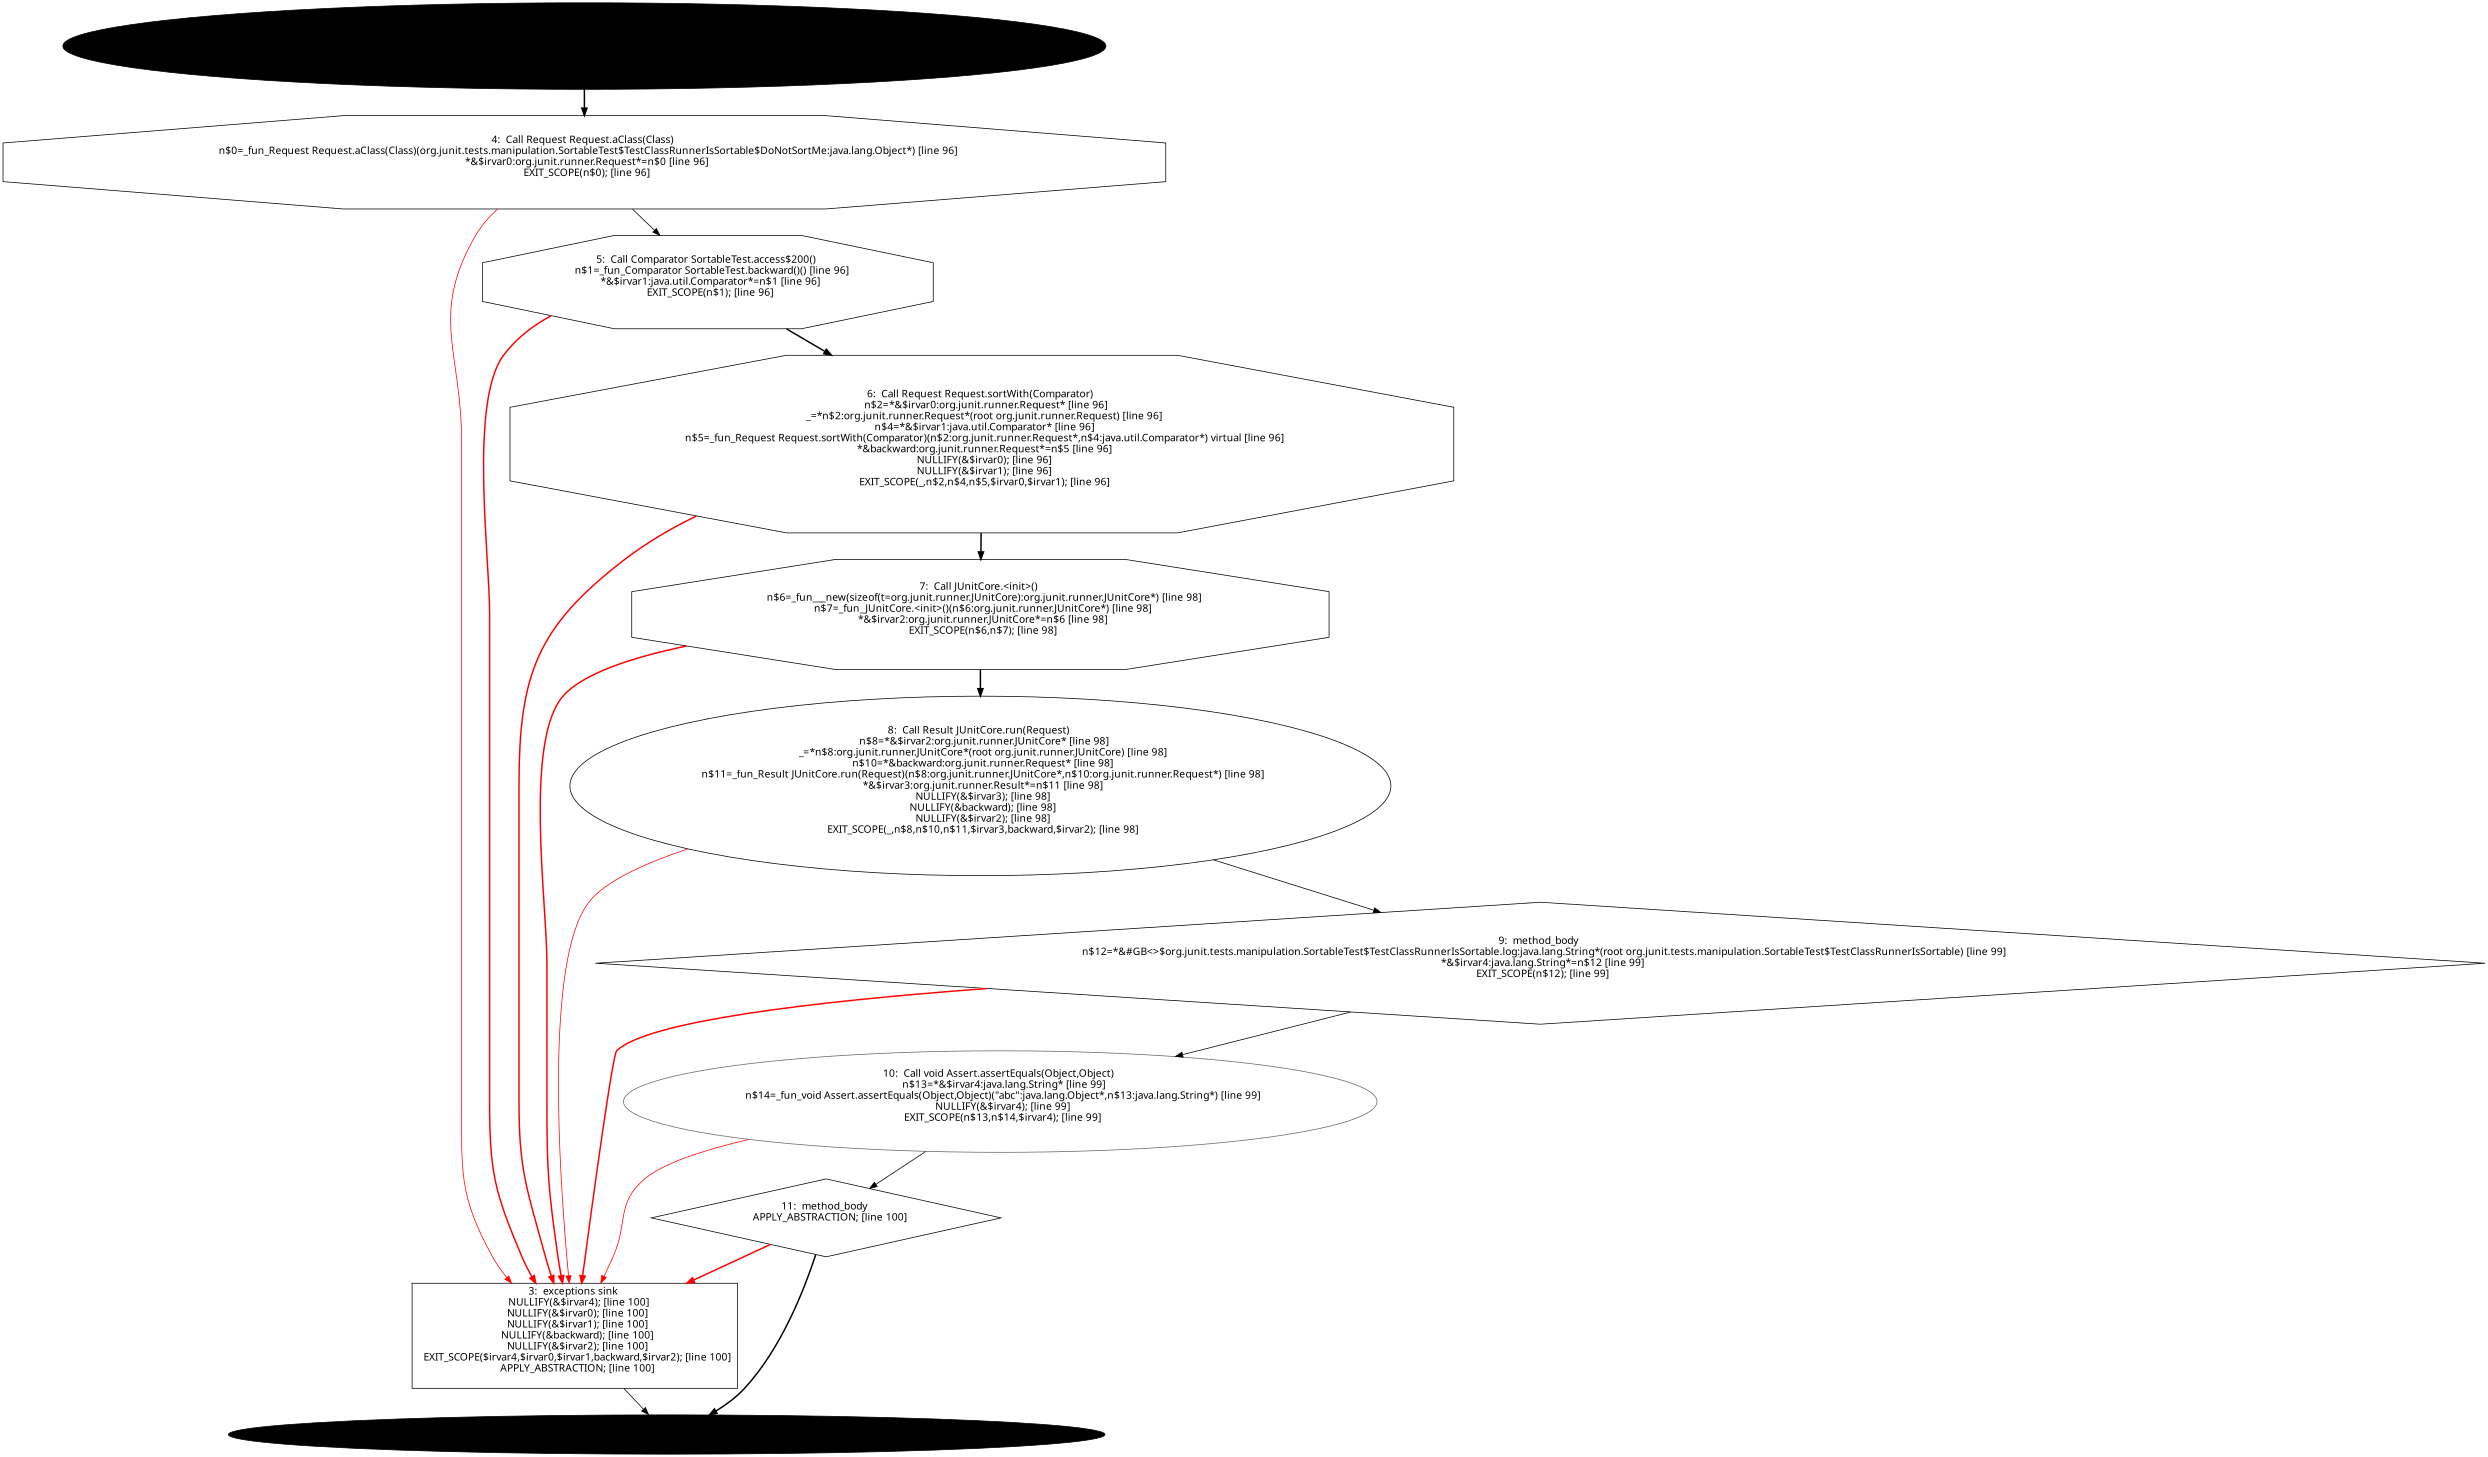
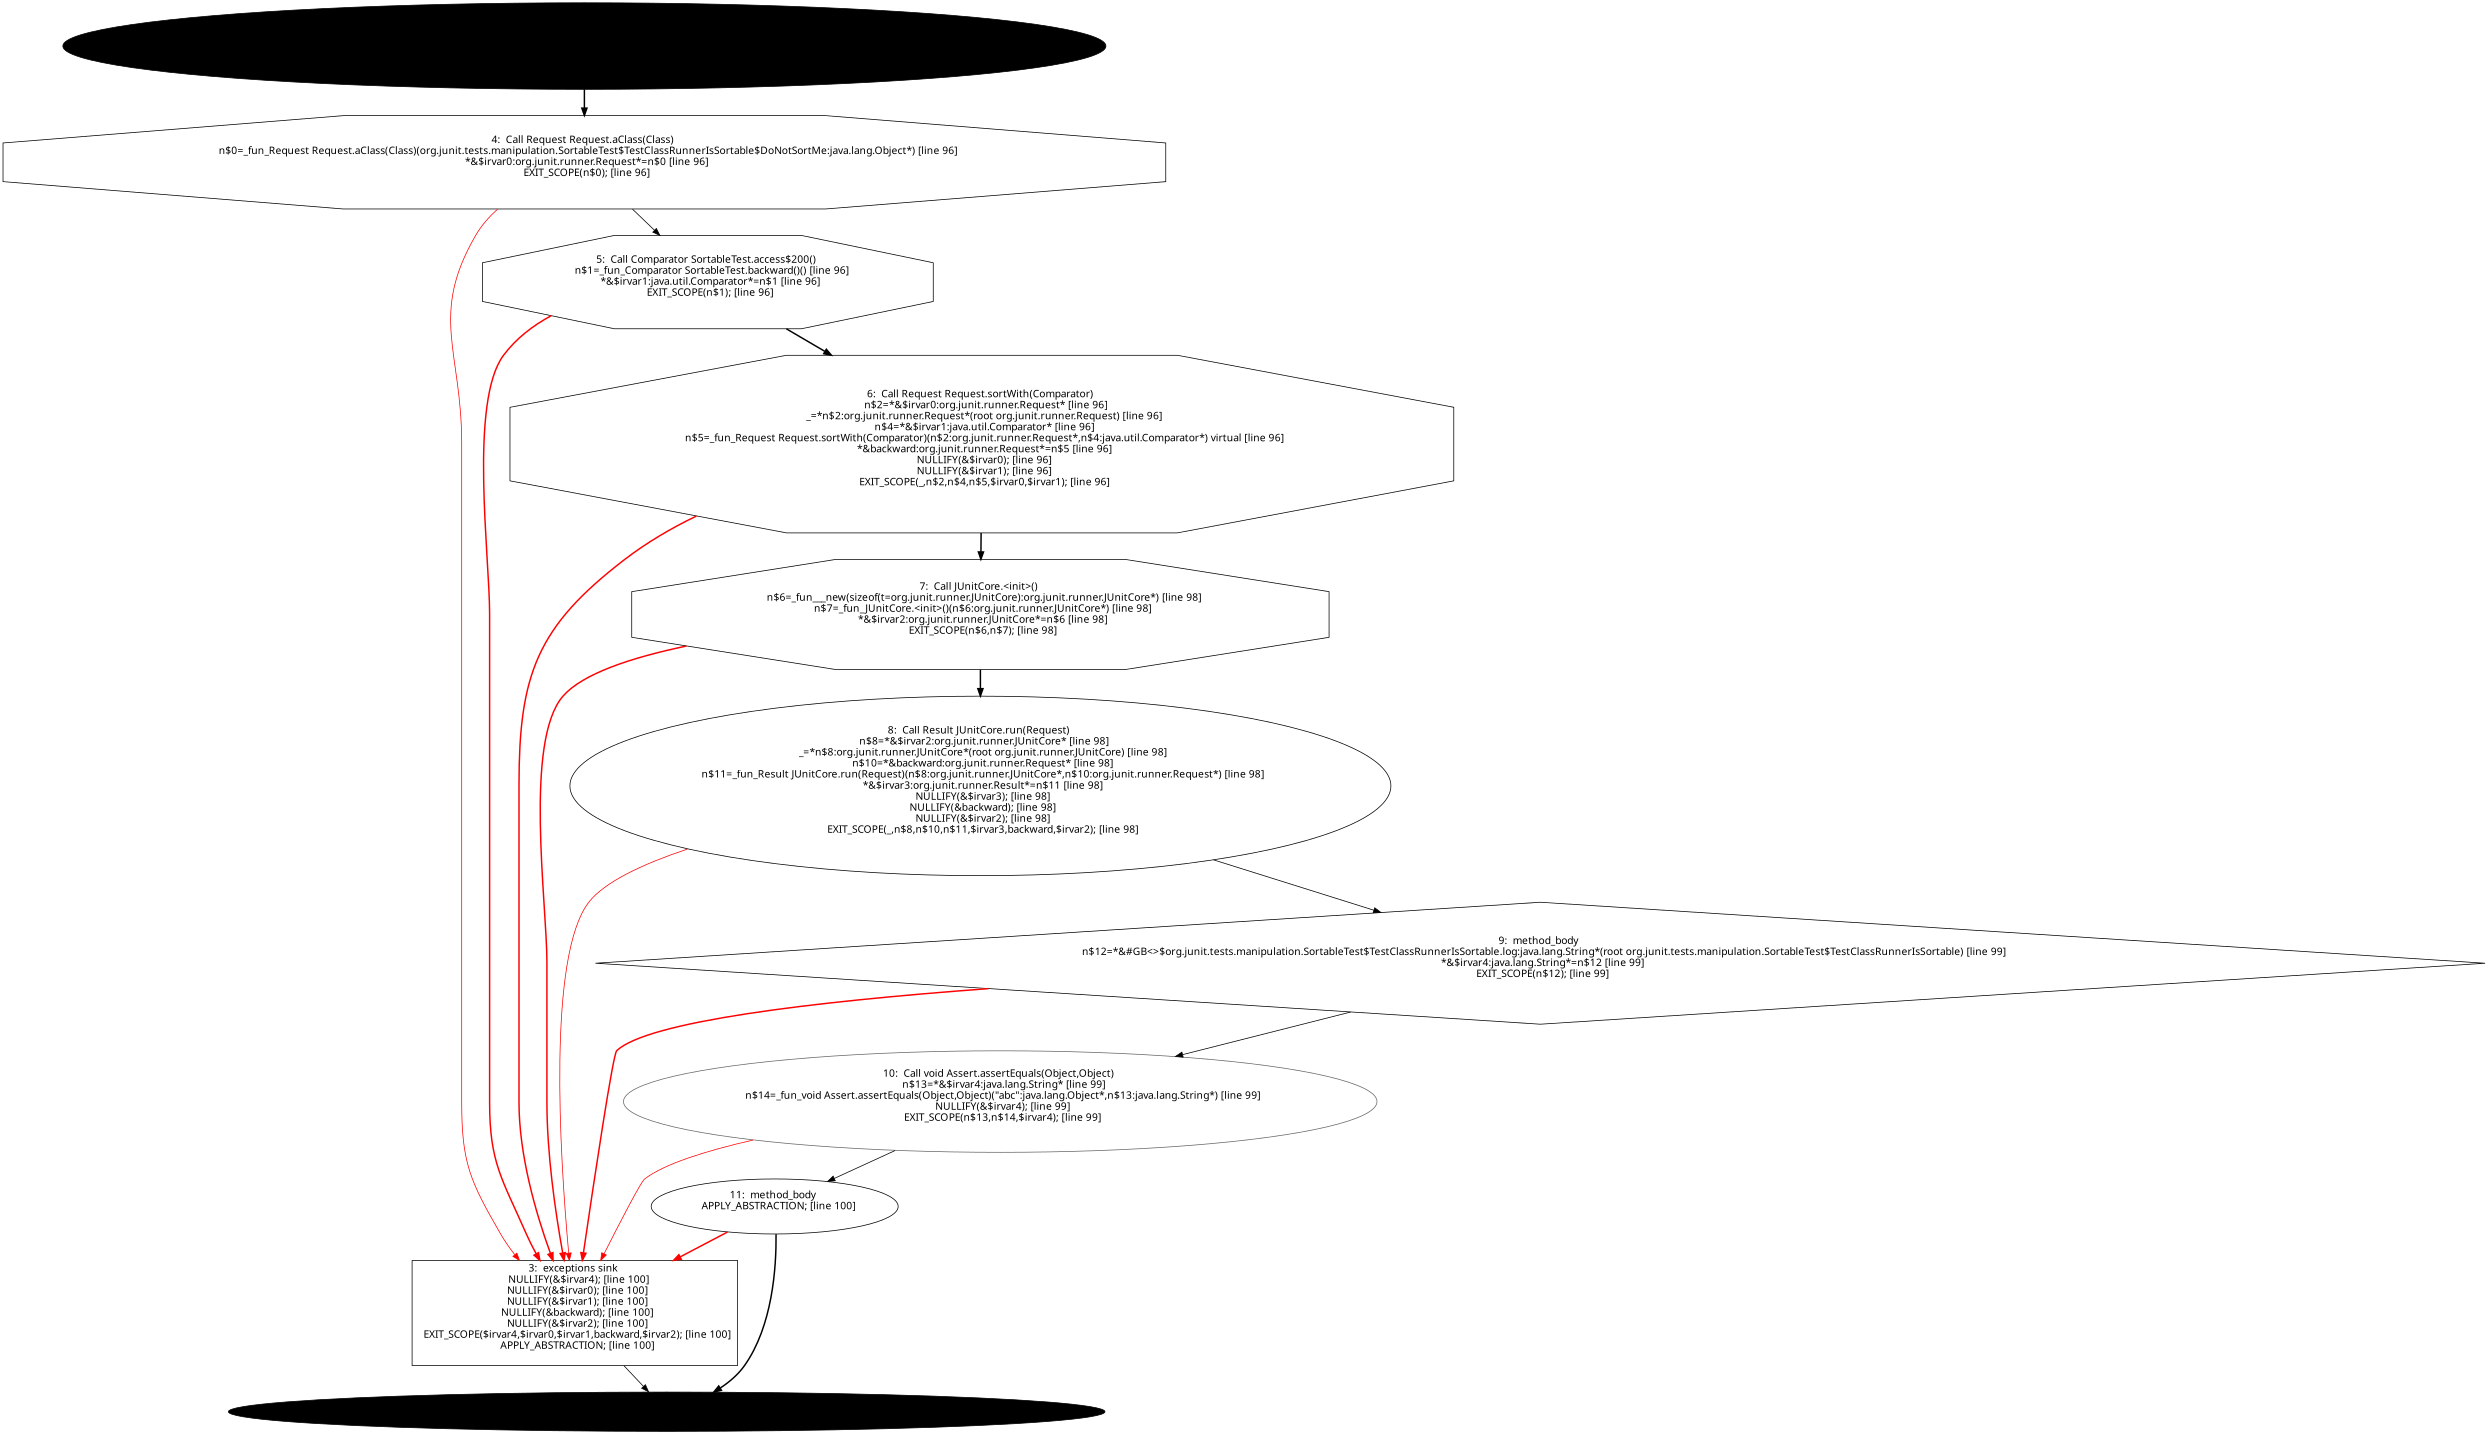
  digraph {
    fontname="Noto Sans"
    node [color=black shape=ellipse fontname="Noto Sans"]
    edge [style=bold fontname="Noto Sans"]
    n1 [label="1: Start void SortableTest$TestClassRunnerIsSortable.sortingBackwardDoesNothingOnTestClassRunnerWithFixMethodOrder()\nFormals:  this:org.junit.tests.manipulation.SortableTest$TestClassRunnerIsSortable*\nLocals:  $irvar4:void $irvar3:void $irvar2:void $irvar1:void $irvar0:void backward:org.junit.runner.Request*\nAnnotation: <_org.junit.Test> void SortableTest$TestClassRunnerIsSortable.sortingBackwardDoesNothingOnTestClassRunnerWithFixMethodOrder()() \n  " style=filled]
    n2 [label="4:  Call Request Request.aClass(Class) \n   n$0=_fun_Request Request.aClass(Class)(org.junit.tests.manipulation.SortableTest$TestClassRunnerIsSortable$DoNotSortMe:java.lang.Object*) [line 96]\n  *&$irvar0:org.junit.runner.Request*=n$0 [line 96]\n  EXIT_SCOPE(n$0); [line 96]\n " shape=octagon]
    n3 [label="3:  exceptions sink \n   NULLIFY(&$irvar4); [line 100]\n  NULLIFY(&$irvar0); [line 100]\n  NULLIFY(&$irvar1); [line 100]\n  NULLIFY(&backward); [line 100]\n  NULLIFY(&$irvar2); [line 100]\n  EXIT_SCOPE($irvar4,$irvar0,$irvar1,backward,$irvar2); [line 100]\n  APPLY_ABSTRACTION; [line 100]\n " shape=box]
    n4 [label="5:  Call Comparator SortableTest.access$200() \n   n$1=_fun_Comparator SortableTest.backward()() [line 96]\n  *&$irvar1:java.util.Comparator*=n$1 [line 96]\n  EXIT_SCOPE(n$1); [line 96]\n " shape=octagon]
    n5 [label="2: Exit void SortableTest$TestClassRunnerIsSortable.sortingBackwardDoesNothingOnTestClassRunnerWithFixMethodOrder() \n  " style=filled]
    n6 [label="6:  Call Request Request.sortWith(Comparator) \n   n$2=*&$irvar0:org.junit.runner.Request* [line 96]\n  _=*n$2:org.junit.runner.Request*(root org.junit.runner.Request) [line 96]\n  n$4=*&$irvar1:java.util.Comparator* [line 96]\n  n$5=_fun_Request Request.sortWith(Comparator)(n$2:org.junit.runner.Request*,n$4:java.util.Comparator*) virtual [line 96]\n  *&backward:org.junit.runner.Request*=n$5 [line 96]\n  NULLIFY(&$irvar0); [line 96]\n  NULLIFY(&$irvar1); [line 96]\n  EXIT_SCOPE(_,n$2,n$4,n$5,$irvar0,$irvar1); [line 96]\n " shape=octagon]
    n7 [label="7:  Call JUnitCore.<init>() \n   n$6=_fun___new(sizeof(t=org.junit.runner.JUnitCore):org.junit.runner.JUnitCore*) [line 98]\n  n$7=_fun_JUnitCore.<init>()(n$6:org.junit.runner.JUnitCore*) [line 98]\n  *&$irvar2:org.junit.runner.JUnitCore*=n$6 [line 98]\n  EXIT_SCOPE(n$6,n$7); [line 98]\n " shape=octagon]
    n8 [label="8:  Call Result JUnitCore.run(Request) \n   n$8=*&$irvar2:org.junit.runner.JUnitCore* [line 98]\n  _=*n$8:org.junit.runner.JUnitCore*(root org.junit.runner.JUnitCore) [line 98]\n  n$10=*&backward:org.junit.runner.Request* [line 98]\n  n$11=_fun_Result JUnitCore.run(Request)(n$8:org.junit.runner.JUnitCore*,n$10:org.junit.runner.Request*) [line 98]\n  *&$irvar3:org.junit.runner.Result*=n$11 [line 98]\n  NULLIFY(&$irvar3); [line 98]\n  NULLIFY(&backward); [line 98]\n  NULLIFY(&$irvar2); [line 98]\n  EXIT_SCOPE(_,n$8,n$10,n$11,$irvar3,backward,$irvar2); [line 98]\n "]
    n9 [label="9:  method_body \n   n$12=*&#GB<>$org.junit.tests.manipulation.SortableTest$TestClassRunnerIsSortable.log:java.lang.String*(root org.junit.tests.manipulation.SortableTest$TestClassRunnerIsSortable) [line 99]\n  *&$irvar4:java.lang.String*=n$12 [line 99]\n  EXIT_SCOPE(n$12); [line 99]\n " shape=diamond]
    n10 [label="10:  Call void Assert.assertEquals(Object,Object) \n   n$13=*&$irvar4:java.lang.String* [line 99]\n  n$14=_fun_void Assert.assertEquals(Object,Object)(\"abc\":java.lang.Object*,n$13:java.lang.String*) [line 99]\n  NULLIFY(&$irvar4); [line 99]\n  EXIT_SCOPE(n$13,n$14,$irvar4); [line 99]\n " color=gray40]
-   n11 [label="11:  method_body \n   APPLY_ABSTRACTION; [line 100]\n " shape=diamond]
+   n11 [label="11:  method_body \n   APPLY_ABSTRACTION; [line 100]\n "]
    n1 -> n2
    n2 -> n3 [color=red style=solid]
    n2 -> n4 [style=solid]
    n3 -> n5 [style=solid]
    n4 -> n3 [color=red]
    n4 -> n6
    n6 -> n3 [color=red]
    n6 -> n7
    n7 -> n3 [color=red]
    n7 -> n8
    n8 -> n3 [color=red style=solid]
    n8 -> n9 [style=solid]
    n9 -> n3 [color=red]
    n9 -> n10 [style=solid]
    n10 -> n3 [color=red style=solid]
    n10 -> n11 [style=solid]
    n11 -> n3 [color=red]
    n11 -> n5
  }
